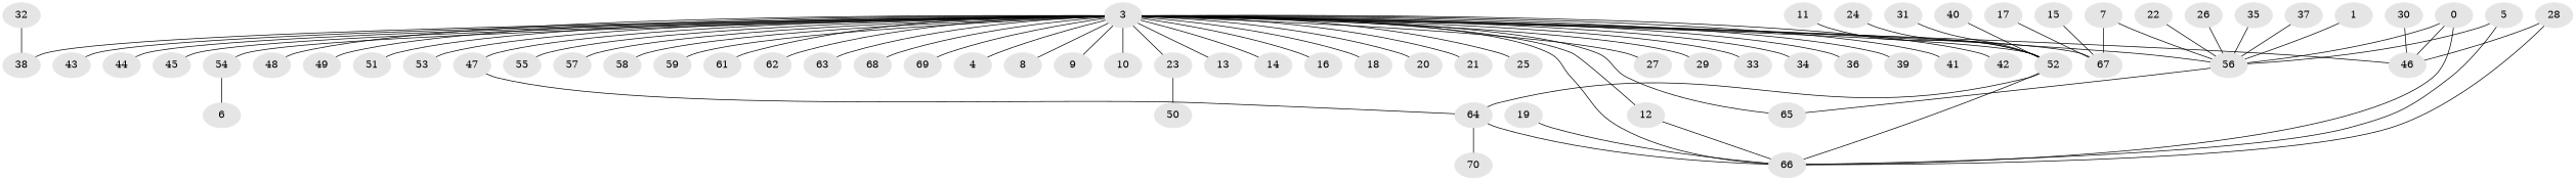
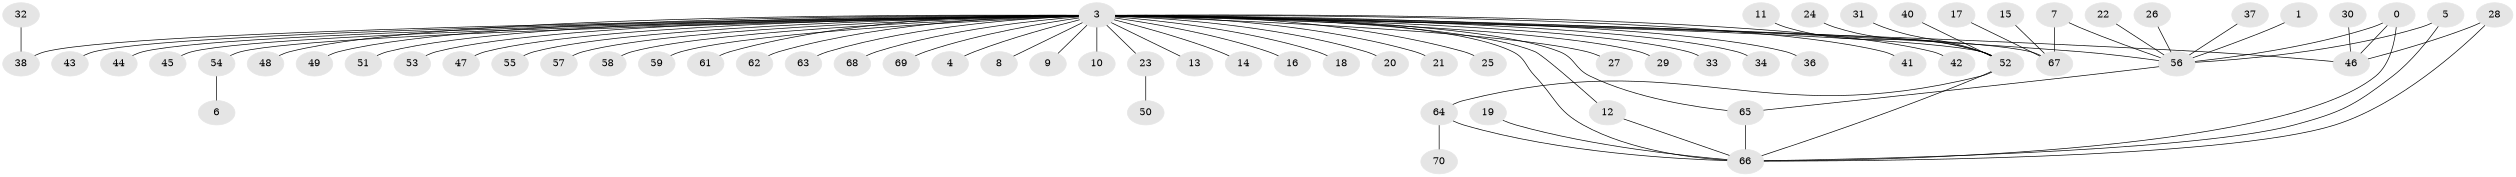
  graph {
    node [color=gray90 style=filled]
    edge [weight=1.0]
    1
    56
    65
    n4 [label=0]
    46
    66
    3
    4
    8
    9
    10
    12
    13
    14
    16
    18
    20
    21
    23
    25
    27
    29
    33
    34
    36
    38
-   39
    41
    42
    43
    44
    45
    47
    48
    49
    51
    52
    53
    54
    55
    57
    58
    59
    61
    62
    63
    67
    68
    69
    50
    64
    6
    5
    7
    11
    15
    17
    19
    22
    24
    26
    28
    30
    31
    32
-   35
    37
    40
    70
    1 -- 56
    56 -- 65
+   65 -- 66
    n4 -- 56
    n4 -- 46
    n4 -- 66
    3 -- 56
    3 -- 65
    3 -- 46
    3 -- 66
    3 -- 4 [weight=2.0]
    3 -- 8
    3 -- 9
    3 -- 10
    3 -- 12
    3 -- 13
    3 -- 14
    3 -- 16
    3 -- 18
    3 -- 20
    3 -- 21
    3 -- 23
    3 -- 25
    3 -- 27
    3 -- 29
    3 -- 33
    3 -- 34
    3 -- 36
    3 -- 38
-   3 -- 39
    3 -- 41
    3 -- 42
    3 -- 43
    3 -- 44
    3 -- 45
    3 -- 47
    3 -- 48
    3 -- 49
    3 -- 51
    3 -- 52
    3 -- 53
    3 -- 54
    3 -- 55
    3 -- 57
    3 -- 58
    3 -- 59
    3 -- 61
    3 -- 62
    3 -- 63
    3 -- 67
    3 -- 68
    3 -- 69
    12 -- 66
    23 -- 50
-   47 -- 64
    52 -- 66
    52 -- 64
    54 -- 6
    64 -- 66
    64 -- 70
    5 -- 56
    5 -- 66
    7 -- 56
    7 -- 67
    11 -- 52
    15 -- 67
    17 -- 67
    19 -- 66
    22 -- 56
    24 -- 52
    26 -- 56
    28 -- 46
    28 -- 66
    30 -- 46
    31 -- 52
    32 -- 38
-   35 -- 56
    37 -- 56
    40 -- 52
  }
